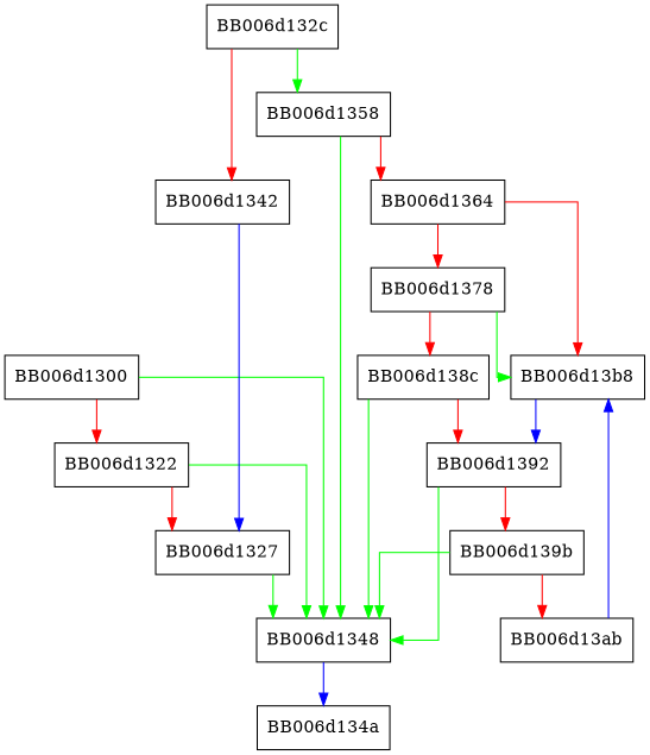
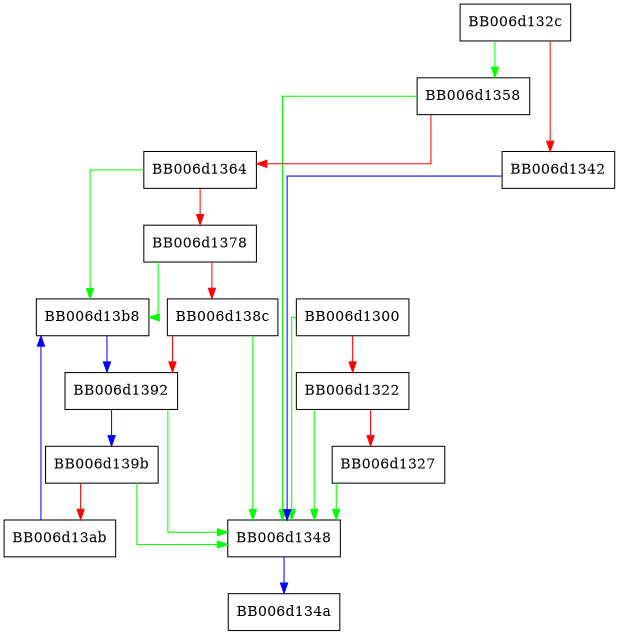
  digraph {
    splines=ortho
    node [shape=box]
    edge [color=green]
    BB006d1300
    BB006d1348
    BB006d1322
    BB006d134a
    BB006d1327
    BB006d132c
    BB006d1358
    BB006d1342
    BB006d1364
    BB006d13b8
    BB006d1378
    BB006d1392
    BB006d138c
    BB006d139b
    BB006d13ab
    BB006d1300 -> BB006d1348
    BB006d1300 -> BB006d1322 [color=red]
    BB006d1348 -> BB006d134a [color=blue]
    BB006d1322 -> BB006d1348
    BB006d1322 -> BB006d1327 [color=red]
    BB006d1327 -> BB006d1348
    BB006d132c -> BB006d1358
    BB006d132c -> BB006d1342 [color=red]
    BB006d1358 -> BB006d1348
    BB006d1358 -> BB006d1364 [color=red]
-   BB006d1342 -> BB006d1327 [color=blue]
-   BB006d1364 -> BB006d13b8 [color=red]
+   BB006d1342 -> BB006d1348 [color=blue]
+   BB006d1364 -> BB006d13b8
    BB006d1364 -> BB006d1378 [color=red]
    BB006d13b8 -> BB006d1392 [color=blue]
    BB006d1378 -> BB006d13b8
    BB006d1378 -> BB006d138c [color=red]
    BB006d1392 -> BB006d1348
-   BB006d1392 -> BB006d139b [color=red]
+   BB006d1392 -> BB006d139b [color=blue]
    BB006d138c -> BB006d1348
    BB006d138c -> BB006d1392 [color=red]
    BB006d139b -> BB006d1348
    BB006d139b -> BB006d13ab [color=red]
    BB006d13ab -> BB006d13b8 [color=blue]
  }
